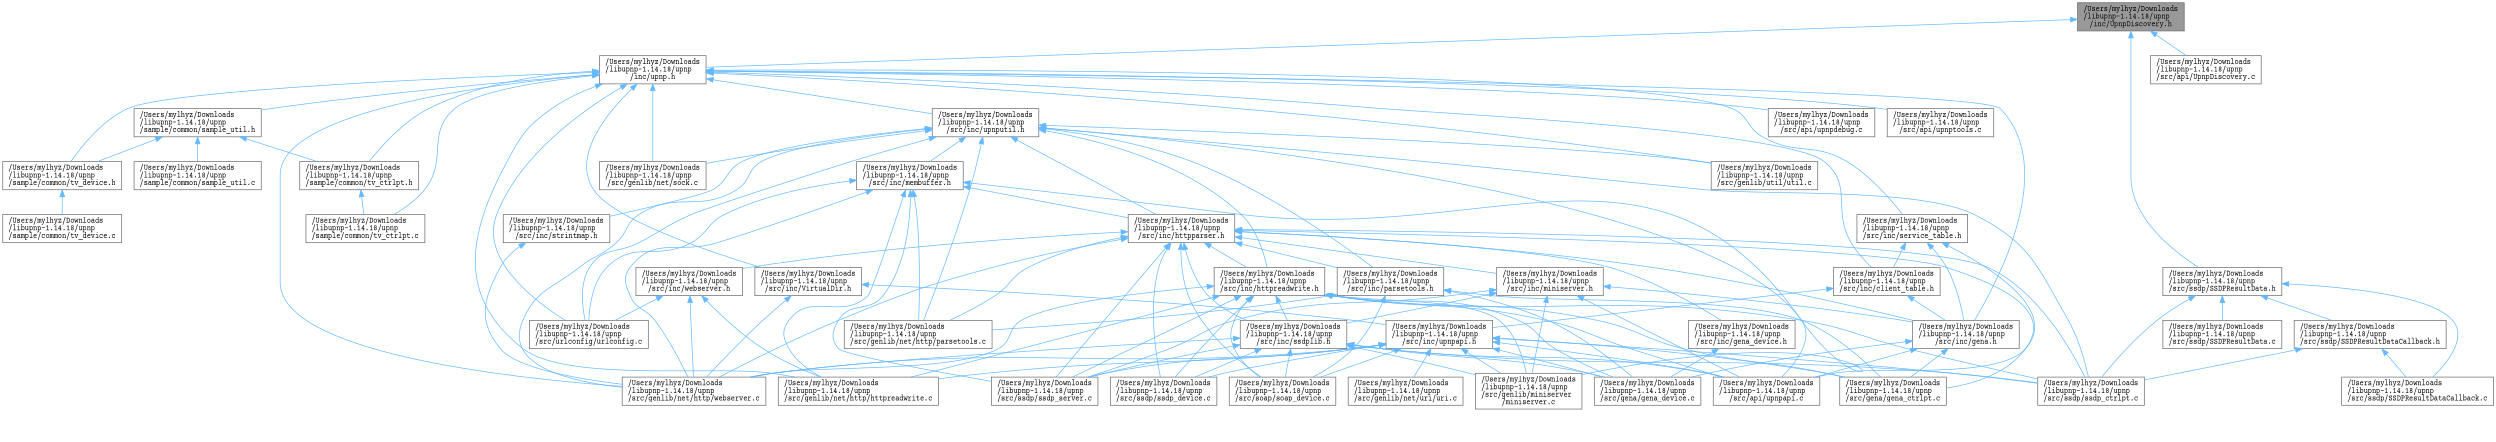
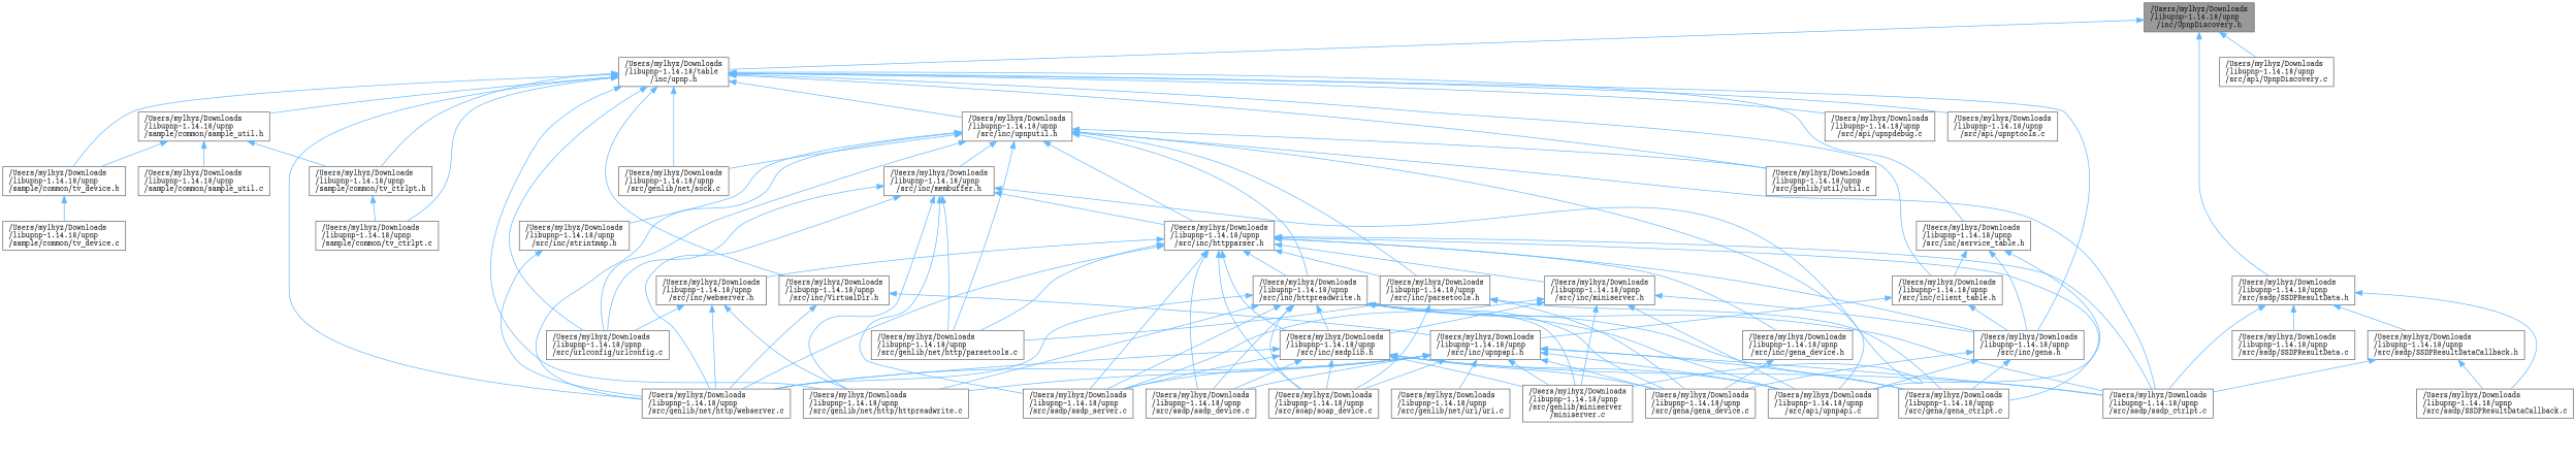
  digraph {
    fontname="Courier Prime"
    node [color=grey40 fillcolor=white fontname="Courier Prime" fontsize=10 shape=box style=filled]
    edge [color=steelblue1 dir=back fontname="Courier Prime" fontsize=10 labelfontname=Helvetica labelfontsize=10 style=solid]
    n1 [color=gray40 fillcolor=grey60 fontcolor=black height=0.2 label="/Users/mylhyz/Downloads\l/libupnp-1.14.18/upnp\l/inc/UpnpDiscovery.h" width=0.4]
-   n2 [height=0.2 label="/Users/mylhyz/Downloads\l/libupnp-1.14.18/upnp\l/inc/upnp.h" width=0.4]
+   n2 [height=0.2 label="/Users/mylhyz/Downloads\l/libupnp-1.14.18/table\l/inc/upnp.h" width=0.4]
    n3 [height=0.2 label="/Users/mylhyz/Downloads\l/libupnp-1.14.18/upnp\l/src/api/UpnpDiscovery.c" width=0.4]
    n4 [height=0.2 label="/Users/mylhyz/Downloads\l/libupnp-1.14.18/upnp\l/src/ssdp/SSDPResultData.h" width=0.4]
    n5 [height=0.2 label="/Users/mylhyz/Downloads\l/libupnp-1.14.18/upnp\l/sample/common/sample_util.h" width=0.4]
    n6 [height=0.2 label="/Users/mylhyz/Downloads\l/libupnp-1.14.18/upnp\l/sample/common/tv_ctrlpt.h" width=0.4]
    n7 [height=0.2 label="/Users/mylhyz/Downloads\l/libupnp-1.14.18/upnp\l/sample/common/tv_ctrlpt.c" width=0.4]
    n8 [height=0.2 label="/Users/mylhyz/Downloads\l/libupnp-1.14.18/upnp\l/sample/common/tv_device.h" width=0.4]
    n9 [height=0.2 label="/Users/mylhyz/Downloads\l/libupnp-1.14.18/upnp\l/src/api/upnpdebug.c" width=0.4]
    n10 [height=0.2 label="/Users/mylhyz/Downloads\l/libupnp-1.14.18/upnp\l/src/api/upnptools.c" width=0.4]
    n11 [height=0.2 label="/Users/mylhyz/Downloads\l/libupnp-1.14.18/upnp\l/src/genlib/net/http/httpreadwrite.c" width=0.4]
    n12 [height=0.2 label="/Users/mylhyz/Downloads\l/libupnp-1.14.18/upnp\l/src/genlib/net/http/webserver.c" width=0.4]
    n13 [height=0.2 label="/Users/mylhyz/Downloads\l/libupnp-1.14.18/upnp\l/src/genlib/net/sock.c" width=0.4]
    n14 [height=0.2 label="/Users/mylhyz/Downloads\l/libupnp-1.14.18/upnp\l/src/genlib/util/util.c" width=0.4]
    n15 [height=0.2 label="/Users/mylhyz/Downloads\l/libupnp-1.14.18/upnp\l/src/inc/VirtualDir.h" width=0.4]
    n16 [height=0.2 label="/Users/mylhyz/Downloads\l/libupnp-1.14.18/upnp\l/src/inc/client_table.h" width=0.4]
    n17 [height=0.2 label="/Users/mylhyz/Downloads\l/libupnp-1.14.18/upnp\l/src/inc/gena.h" width=0.4]
    n18 [height=0.2 label="/Users/mylhyz/Downloads\l/libupnp-1.14.18/upnp\l/src/inc/service_table.h" width=0.4]
    n19 [height=0.2 label="/Users/mylhyz/Downloads\l/libupnp-1.14.18/upnp\l/src/inc/upnputil.h" width=0.4]
    n20 [height=0.2 label="/Users/mylhyz/Downloads\l/libupnp-1.14.18/upnp\l/src/urlconfig/urlconfig.c" width=0.4]
    n21 [height=0.2 label="/Users/mylhyz/Downloads\l/libupnp-1.14.18/upnp\l/sample/common/sample_util.c" width=0.4]
    n22 [height=0.2 label="/Users/mylhyz/Downloads\l/libupnp-1.14.18/upnp\l/sample/common/tv_device.c" width=0.4]
    n23 [height=0.2 label="/Users/mylhyz/Downloads\l/libupnp-1.14.18/upnp\l/src/inc/upnpapi.h" width=0.4]
    n24 [height=0.2 label="/Users/mylhyz/Downloads\l/libupnp-1.14.18/upnp\l/src/api/upnpapi.c" width=0.4]
    n25 [height=0.2 label="/Users/mylhyz/Downloads\l/libupnp-1.14.18/upnp\l/src/gena/gena_ctrlpt.c" width=0.4]
    n26 [height=0.2 label="/Users/mylhyz/Downloads\l/libupnp-1.14.18/upnp\l/src/gena/gena_device.c" width=0.4]
    n27 [height=0.2 label="/Users/mylhyz/Downloads\l/libupnp-1.14.18/upnp\l/src/genlib/miniserver\l/miniserver.c" width=0.4]
    n28 [height=0.2 label="/Users/mylhyz/Downloads\l/libupnp-1.14.18/upnp\l/src/genlib/net/uri/uri.c" width=0.4]
    n29 [height=0.2 label="/Users/mylhyz/Downloads\l/libupnp-1.14.18/upnp\l/src/soap/soap_device.c" width=0.4]
    n30 [height=0.2 label="/Users/mylhyz/Downloads\l/libupnp-1.14.18/upnp\l/src/ssdp/ssdp_ctrlpt.c" width=0.4]
    n31 [height=0.2 label="/Users/mylhyz/Downloads\l/libupnp-1.14.18/upnp\l/src/ssdp/ssdp_device.c" width=0.4]
    n32 [height=0.2 label="/Users/mylhyz/Downloads\l/libupnp-1.14.18/upnp\l/src/ssdp/ssdp_server.c" width=0.4]
    n33 [height=0.2 label="/Users/mylhyz/Downloads\l/libupnp-1.14.18/upnp\l/src/genlib/net/http/parsetools.c" width=0.4]
    n34 [height=0.2 label="/Users/mylhyz/Downloads\l/libupnp-1.14.18/upnp\l/src/inc/httpparser.h" width=0.4]
    n35 [height=0.2 label="/Users/mylhyz/Downloads\l/libupnp-1.14.18/upnp\l/src/inc/httpreadwrite.h" width=0.4]
    n36 [height=0.2 label="/Users/mylhyz/Downloads\l/libupnp-1.14.18/upnp\l/src/inc/parsetools.h" width=0.4]
    n37 [height=0.2 label="/Users/mylhyz/Downloads\l/libupnp-1.14.18/upnp\l/src/inc/membuffer.h" width=0.4]
    n38 [height=0.2 label="/Users/mylhyz/Downloads\l/libupnp-1.14.18/upnp\l/src/inc/strintmap.h" width=0.4]
    n39 [height=0.2 label="/Users/mylhyz/Downloads\l/libupnp-1.14.18/upnp\l/src/inc/gena_device.h" width=0.4]
    n40 [height=0.2 label="/Users/mylhyz/Downloads\l/libupnp-1.14.18/upnp\l/src/inc/ssdplib.h" width=0.4]
    n41 [height=0.2 label="/Users/mylhyz/Downloads\l/libupnp-1.14.18/upnp\l/src/inc/miniserver.h" width=0.4]
    n42 [height=0.2 label="/Users/mylhyz/Downloads\l/libupnp-1.14.18/upnp\l/src/inc/webserver.h" width=0.4]
    n43 [height=0.2 label="/Users/mylhyz/Downloads\l/libupnp-1.14.18/upnp\l/src/ssdp/SSDPResultData.c" width=0.4]
    n44 [height=0.2 label="/Users/mylhyz/Downloads\l/libupnp-1.14.18/upnp\l/src/ssdp/SSDPResultDataCallback.c" width=0.4]
    n45 [height=0.2 label="/Users/mylhyz/Downloads\l/libupnp-1.14.18/upnp\l/src/ssdp/SSDPResultDataCallback.h" width=0.4]
    n1 -> n2
    n1 -> n3
    n1 -> n4
    n2 -> n5
    n2 -> n6
    n2 -> n7
    n2 -> n8
    n2 -> n9
    n2 -> n10
    n2 -> n11
    n2 -> n12
    n2 -> n13
    n2 -> n14
    n2 -> n15
    n2 -> n16
    n2 -> n17
    n2 -> n18
    n2 -> n19
    n2 -> n20
    n4 -> n30
    n4 -> n43
    n4 -> n44
    n4 -> n45
    n5 -> n6
    n5 -> n8
    n5 -> n21
    n6 -> n7
    n8 -> n22
    n15 -> n12
    n15 -> n23
    n16 -> n17
    n16 -> n23
    n17 -> n24
    n17 -> n25
    n17 -> n26
    n18 -> n16
    n18 -> n17
    n18 -> n24
    n19 -> n12
    n19 -> n13
    n19 -> n14
    n19 -> n20
    n19 -> n27
    n19 -> n30
    n19 -> n33
    n19 -> n34
    n19 -> n35
    n19 -> n36
    n19 -> n37
    n19 -> n38
    n23 -> n11
    n23 -> n12
    n23 -> n24
    n23 -> n25
    n23 -> n26
    n23 -> n27
    n23 -> n28
    n23 -> n29
    n23 -> n30
    n23 -> n31
    n23 -> n32
    n34 -> n12
    n34 -> n17
    n34 -> n25
    n34 -> n29
    n34 -> n30
    n34 -> n31
    n34 -> n32
    n34 -> n33
    n34 -> n35
    n34 -> n36
    n34 -> n39
    n34 -> n40
    n34 -> n41
    n34 -> n42
    n35 -> n11
    n35 -> n12
    n35 -> n24
    n35 -> n25
    n35 -> n26
    n35 -> n27
    n35 -> n29
    n35 -> n30
    n35 -> n31
    n35 -> n32
    n35 -> n40
    n36 -> n25
    n36 -> n26
    n36 -> n29
    n36 -> n33
    n37 -> n11
    n37 -> n12
    n37 -> n20
    n37 -> n24
    n37 -> n32
    n37 -> n33
    n37 -> n34
    n38 -> n12
    n39 -> n26
    n40 -> n12
    n40 -> n24
    n40 -> n26
    n40 -> n27
    n40 -> n29
    n40 -> n30
    n40 -> n31
    n40 -> n32
    n41 -> n17
    n41 -> n24
    n41 -> n27
    n41 -> n32
    n41 -> n40
    n42 -> n11
    n42 -> n12
    n42 -> n20
    n45 -> n30
    n45 -> n44
  }
